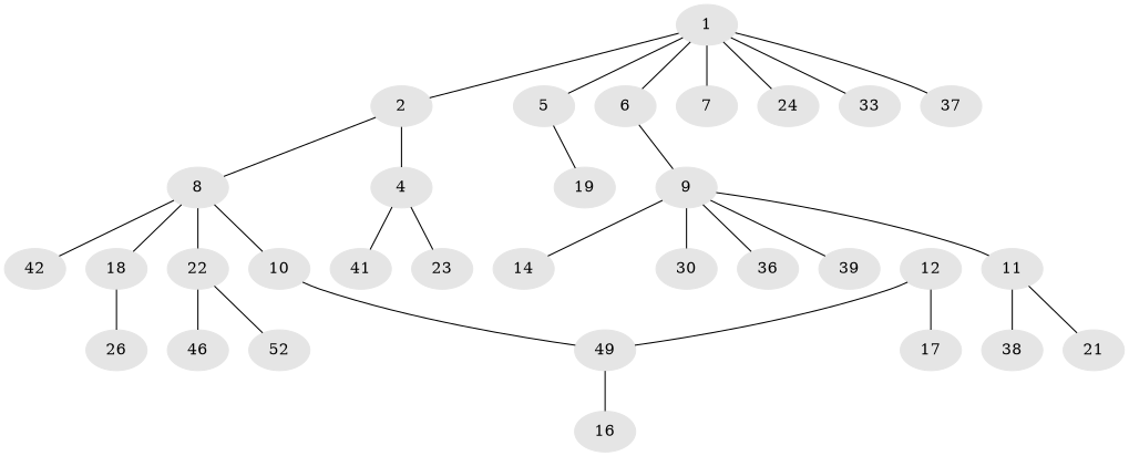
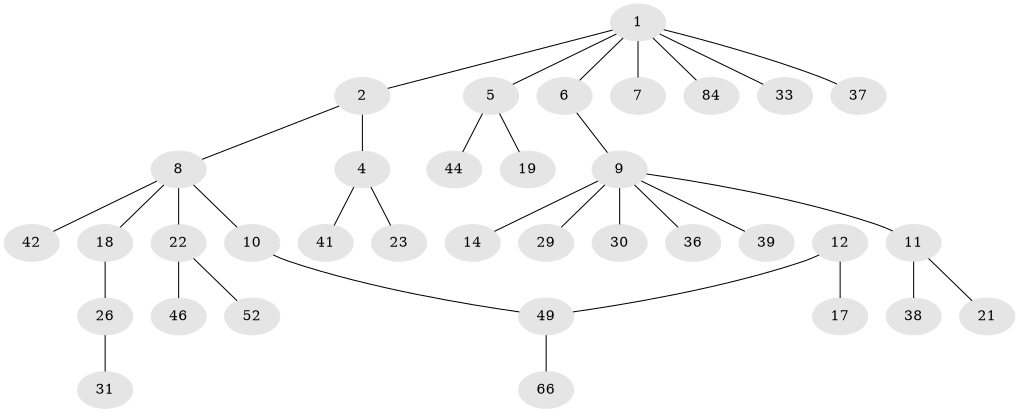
  graph {
    node [color=gray90 style=filled]
    1 [super="+3"]
    2
    5 [super="+15"]
    6 [super="+28"]
    7
-   24
+   24 [label=84]
    33
    37
    4 [super="+20"]
    8 [super="+32"]
    19
+   44
    9 [super="+25"]
    23 [super="+43"]
    41
    10 [super="+40"]
    18 [super="+48"]
    22 [super="+34"]
    42
    11 [super="+27"]
    14
+   29 [super="+51"]
    30 [super="+45"]
    36
    39
    49
    26 [super="+47"]
    46 [super="+50"]
    52
    21
    38
    12 [super="+13"]
    17 [super="+53"]
-   16
+   16 [label=66]
+   31 [super="+35"]
    1 -- 2
    1 -- 5
    1 -- 6
    1 -- 7
    1 -- 24
    1 -- 33
    1 -- 37
    2 -- 4
    2 -- 8
    5 -- 19
+   5 -- 44
    6 -- 9
    4 -- 23
    4 -- 41
    8 -- 10
    8 -- 18
    8 -- 22
    8 -- 42
    9 -- 11
    9 -- 14
+   9 -- 29
    9 -- 30
    9 -- 36
    9 -- 39
    10 -- 49
    18 -- 26
    22 -- 46
    22 -- 52
    11 -- 21
    11 -- 38
    49 -- 16
+   26 -- 31
    12 -- 49
    12 -- 17
  }
